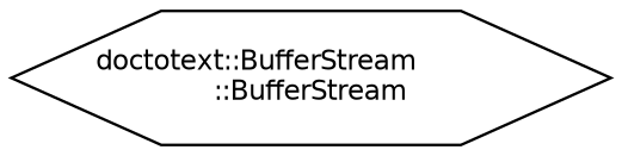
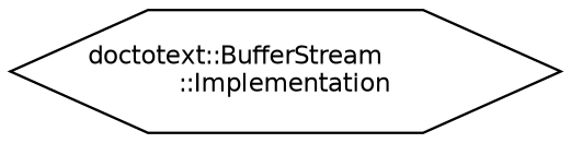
  digraph {
    rankdir=LR
-   n1 [color=black fillcolor=white fontname=Helvetica fontsize=10 height=0.2 label="doctotext::BufferStream\l::BufferStream" shape=hexagon style=filled width=0.4]
+   n1 [color=black fillcolor=white fontname=Helvetica fontsize=10 height=0.2 label="doctotext::BufferStream\l::Implementation" shape=hexagon style=filled width=0.4]
  }
